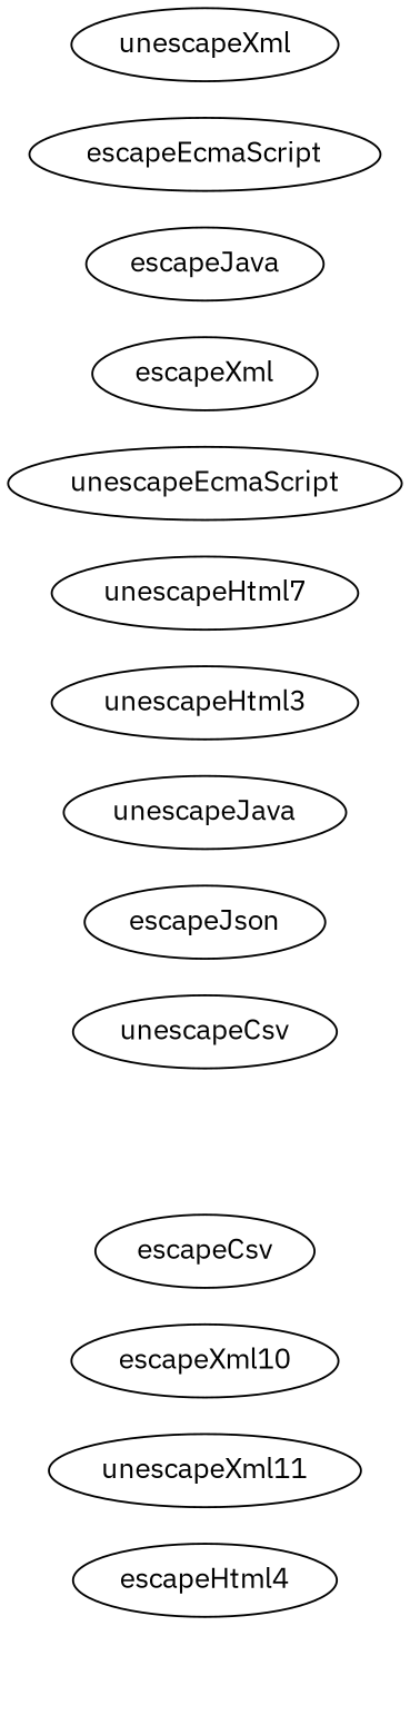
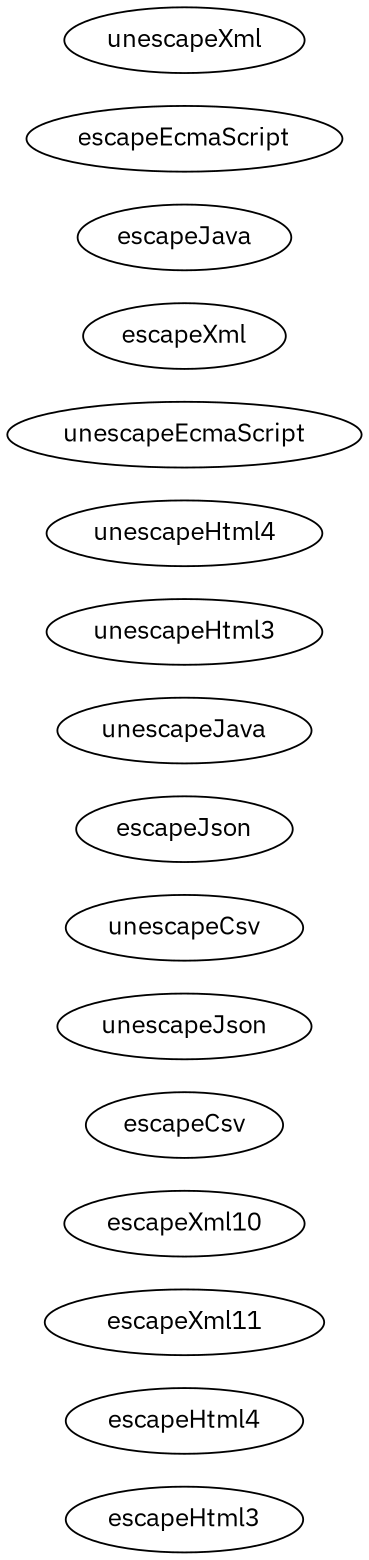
  digraph {
    rankdir=LR
    fontname="IBM Plex Sans"
    node [fontname="IBM Plex Sans"]
+   escapeHtml3
    escapeHtml4
-   escapeXml11 [label=unescapeXml11]
+   escapeXml11
    escapeXml10
    escapeCsv
+   unescapeJson
    unescapeCsv
    escapeJson
    unescapeJava
    unescapeHtml3
-   unescapeHtml4 [label=unescapeHtml7]
+   unescapeHtml4
    unescapeEcmaScript
    escapeXml
    escapeJava
    escapeEcmaScript
    unescapeXml
  }
